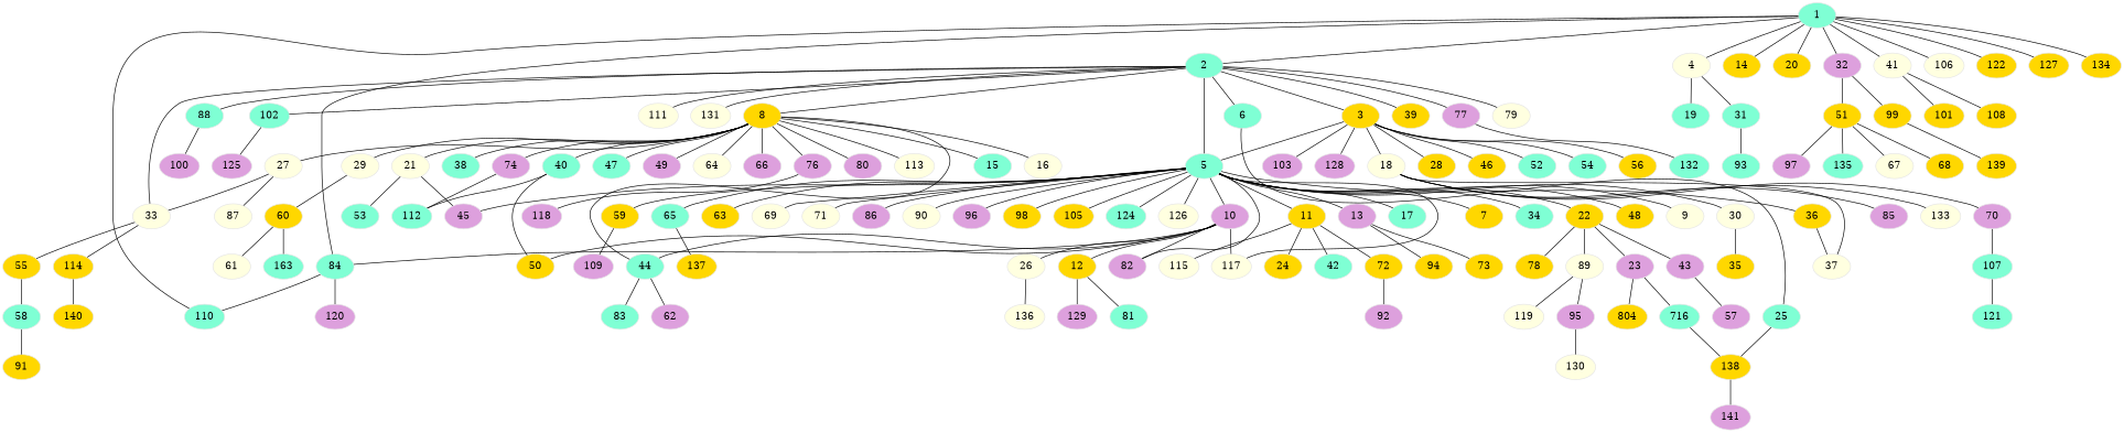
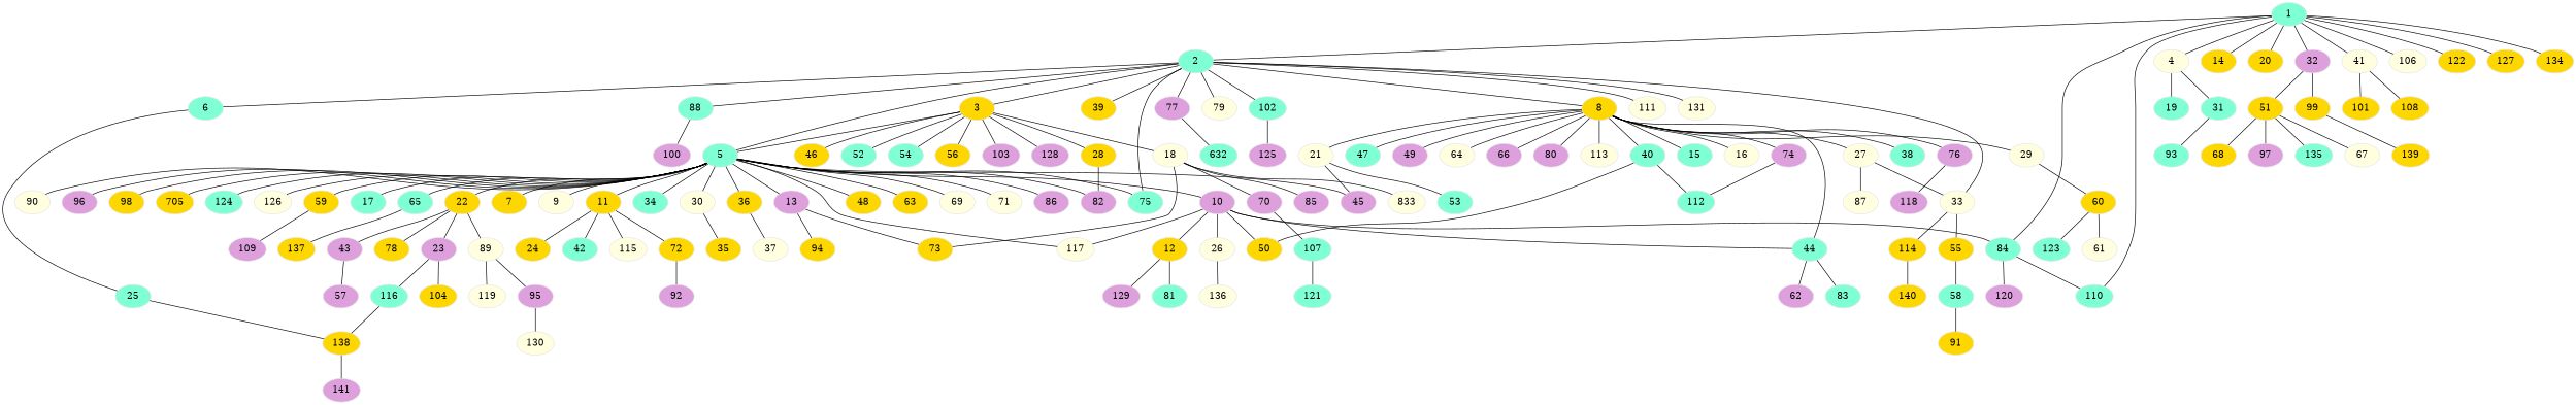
  graph {
    node [color=gray90 fillcolor=gold style=filled]
    1 [fillcolor=aquamarine]
    2 [fillcolor=aquamarine]
    4 [fillcolor=lightyellow]
    14
    20
    32 [fillcolor=plum]
    41 [fillcolor=lightyellow]
    84 [fillcolor=aquamarine]
    106 [fillcolor=lightyellow]
    110 [fillcolor=aquamarine]
    122
    127
    134
    3
    5 [fillcolor=aquamarine]
    6 [fillcolor=aquamarine]
    8
    33 [fillcolor=lightyellow]
    39
+   75 [fillcolor=aquamarine]
    77 [fillcolor=plum]
    79 [fillcolor=lightyellow]
    88 [fillcolor=aquamarine]
    102 [fillcolor=aquamarine]
    111 [fillcolor=lightyellow]
    131 [fillcolor=lightyellow]
    19 [fillcolor=aquamarine]
    31 [fillcolor=aquamarine]
    51
    99
    101
    108
    120 [fillcolor=plum]
    18 [fillcolor=lightyellow]
    28
    46
    52 [fillcolor=aquamarine]
    54 [fillcolor=aquamarine]
    56
    103 [fillcolor=plum]
    128 [fillcolor=plum]
    7
    9 [fillcolor=lightyellow]
    10 [fillcolor=plum]
    11
    13 [fillcolor=plum]
    17 [fillcolor=aquamarine]
    22
    30 [fillcolor=lightyellow]
    34 [fillcolor=aquamarine]
    36
    45 [fillcolor=plum]
    48
    59
    63
    65 [fillcolor=aquamarine]
    69 [fillcolor=lightyellow]
    71 [fillcolor=lightyellow]
    86 [fillcolor=plum]
    90 [fillcolor=lightyellow]
    96 [fillcolor=plum]
    98
-   105
+   105 [label=705]
    117 [fillcolor=lightyellow]
    124 [fillcolor=aquamarine]
    126 [fillcolor=lightyellow]
    82 [fillcolor=plum]
    25 [fillcolor=aquamarine]
    15 [fillcolor=aquamarine]
    16 [fillcolor=lightyellow]
    21 [fillcolor=lightyellow]
    27 [fillcolor=lightyellow]
    29 [fillcolor=lightyellow]
    38 [fillcolor=aquamarine]
    40 [fillcolor=aquamarine]
    44 [fillcolor=aquamarine]
    47 [fillcolor=aquamarine]
    49 [fillcolor=plum]
    64 [fillcolor=lightyellow]
    66 [fillcolor=plum]
    74 [fillcolor=plum]
    76 [fillcolor=plum]
    80 [fillcolor=plum]
    113 [fillcolor=lightyellow]
    55
    114
-   132 [fillcolor=aquamarine]
+   132 [fillcolor=aquamarine label=632]
    100 [fillcolor=plum]
    125 [fillcolor=plum]
    73
    70 [fillcolor=plum]
    85 [fillcolor=plum]
-   133 [fillcolor=lightyellow]
+   133 [fillcolor=lightyellow label=833]
    93 [fillcolor=aquamarine]
    12
    26 [fillcolor=lightyellow]
    50
    24
    42 [fillcolor=aquamarine]
    72
    115 [fillcolor=lightyellow]
    94
    23 [fillcolor=plum]
    43 [fillcolor=plum]
    78
    89 [fillcolor=lightyellow]
    35
    37 [fillcolor=lightyellow]
    109 [fillcolor=plum]
    137
    138
    53 [fillcolor=aquamarine]
    87 [fillcolor=lightyellow]
    60
    112 [fillcolor=aquamarine]
    62 [fillcolor=plum]
    83 [fillcolor=aquamarine]
    118 [fillcolor=plum]
    81 [fillcolor=aquamarine]
    129 [fillcolor=plum]
    136 [fillcolor=lightyellow]
    92 [fillcolor=plum]
    107 [fillcolor=aquamarine]
-   104 [label=804]
-   116 [fillcolor=aquamarine label=716]
+   104
+   116 [fillcolor=aquamarine]
    57 [fillcolor=plum]
    95 [fillcolor=plum]
    119 [fillcolor=lightyellow]
    141 [fillcolor=plum]
    61 [fillcolor=lightyellow]
-   123 [fillcolor=aquamarine label=163]
+   123 [fillcolor=aquamarine]
    67 [fillcolor=lightyellow]
    68
    97 [fillcolor=plum]
    135 [fillcolor=aquamarine]
    139
    58 [fillcolor=aquamarine]
    140
    91
    121 [fillcolor=aquamarine]
    130 [fillcolor=lightyellow]
    1 -- 2
    1 -- 4
    1 -- 14
    1 -- 20
    1 -- 32
    1 -- 41
    1 -- 84
    1 -- 106
    1 -- 110
    1 -- 122
    1 -- 127
    1 -- 134
    2 -- 3
    2 -- 5
    2 -- 6
    2 -- 8
    2 -- 33
    2 -- 39
+   2 -- 75
    2 -- 77
    2 -- 79
    2 -- 88
    2 -- 102
    2 -- 111
    2 -- 131
    4 -- 19
    4 -- 31
    32 -- 51
    32 -- 99
    41 -- 101
    41 -- 108
    84 -- 110
    84 -- 120
    3 -- 5
    3 -- 18
    3 -- 28
    3 -- 46
    3 -- 52
    3 -- 54
    3 -- 56
    3 -- 103
    3 -- 128
+   5 -- 75
    5 -- 7
    5 -- 9
    5 -- 10
    5 -- 11
    5 -- 13
    5 -- 17
    5 -- 22
    5 -- 30
    5 -- 34
    5 -- 36
    5 -- 45
    5 -- 48
    5 -- 59
    5 -- 63
    5 -- 65
    5 -- 69
    5 -- 71
    5 -- 86
    5 -- 90
    5 -- 96
    5 -- 98
    5 -- 105
    5 -- 117
    5 -- 124
    5 -- 126
    5 -- 82
    6 -- 25
    8 -- 15
    8 -- 16
    8 -- 21
    8 -- 27
    8 -- 29
    8 -- 38
    8 -- 40
    8 -- 44
    8 -- 47
    8 -- 49
    8 -- 64
    8 -- 66
    8 -- 74
    8 -- 76
    8 -- 80
    8 -- 113
    33 -- 55
    33 -- 114
    77 -- 132
    88 -- 100
    102 -- 125
    31 -- 93
    51 -- 67
    51 -- 68
    51 -- 97
    51 -- 135
    99 -- 139
-   18 -- 37
+   18 -- 73
    18 -- 70
    18 -- 85
    18 -- 133
    10 -- 84
    10 -- 117
-   10 -- 82
+   28 -- 82
    10 -- 44
    10 -- 12
    10 -- 26
    10 -- 50
    11 -- 24
    11 -- 42
    11 -- 72
    11 -- 115
    13 -- 73
    13 -- 94
    22 -- 23
    22 -- 43
    22 -- 78
    22 -- 89
    30 -- 35
    36 -- 37
    59 -- 109
    65 -- 137
    25 -- 138
    21 -- 45
    21 -- 53
    27 -- 33
    27 -- 87
    29 -- 60
    40 -- 50
    40 -- 112
    44 -- 62
    44 -- 83
    74 -- 112
    76 -- 118
    55 -- 58
    114 -- 140
    70 -- 107
    12 -- 81
    12 -- 129
    26 -- 136
    72 -- 92
    23 -- 104
    23 -- 116
    43 -- 57
    89 -- 95
    89 -- 119
    138 -- 141
    60 -- 61
    60 -- 123
    107 -- 121
    116 -- 138
    95 -- 130
    58 -- 91
  }
